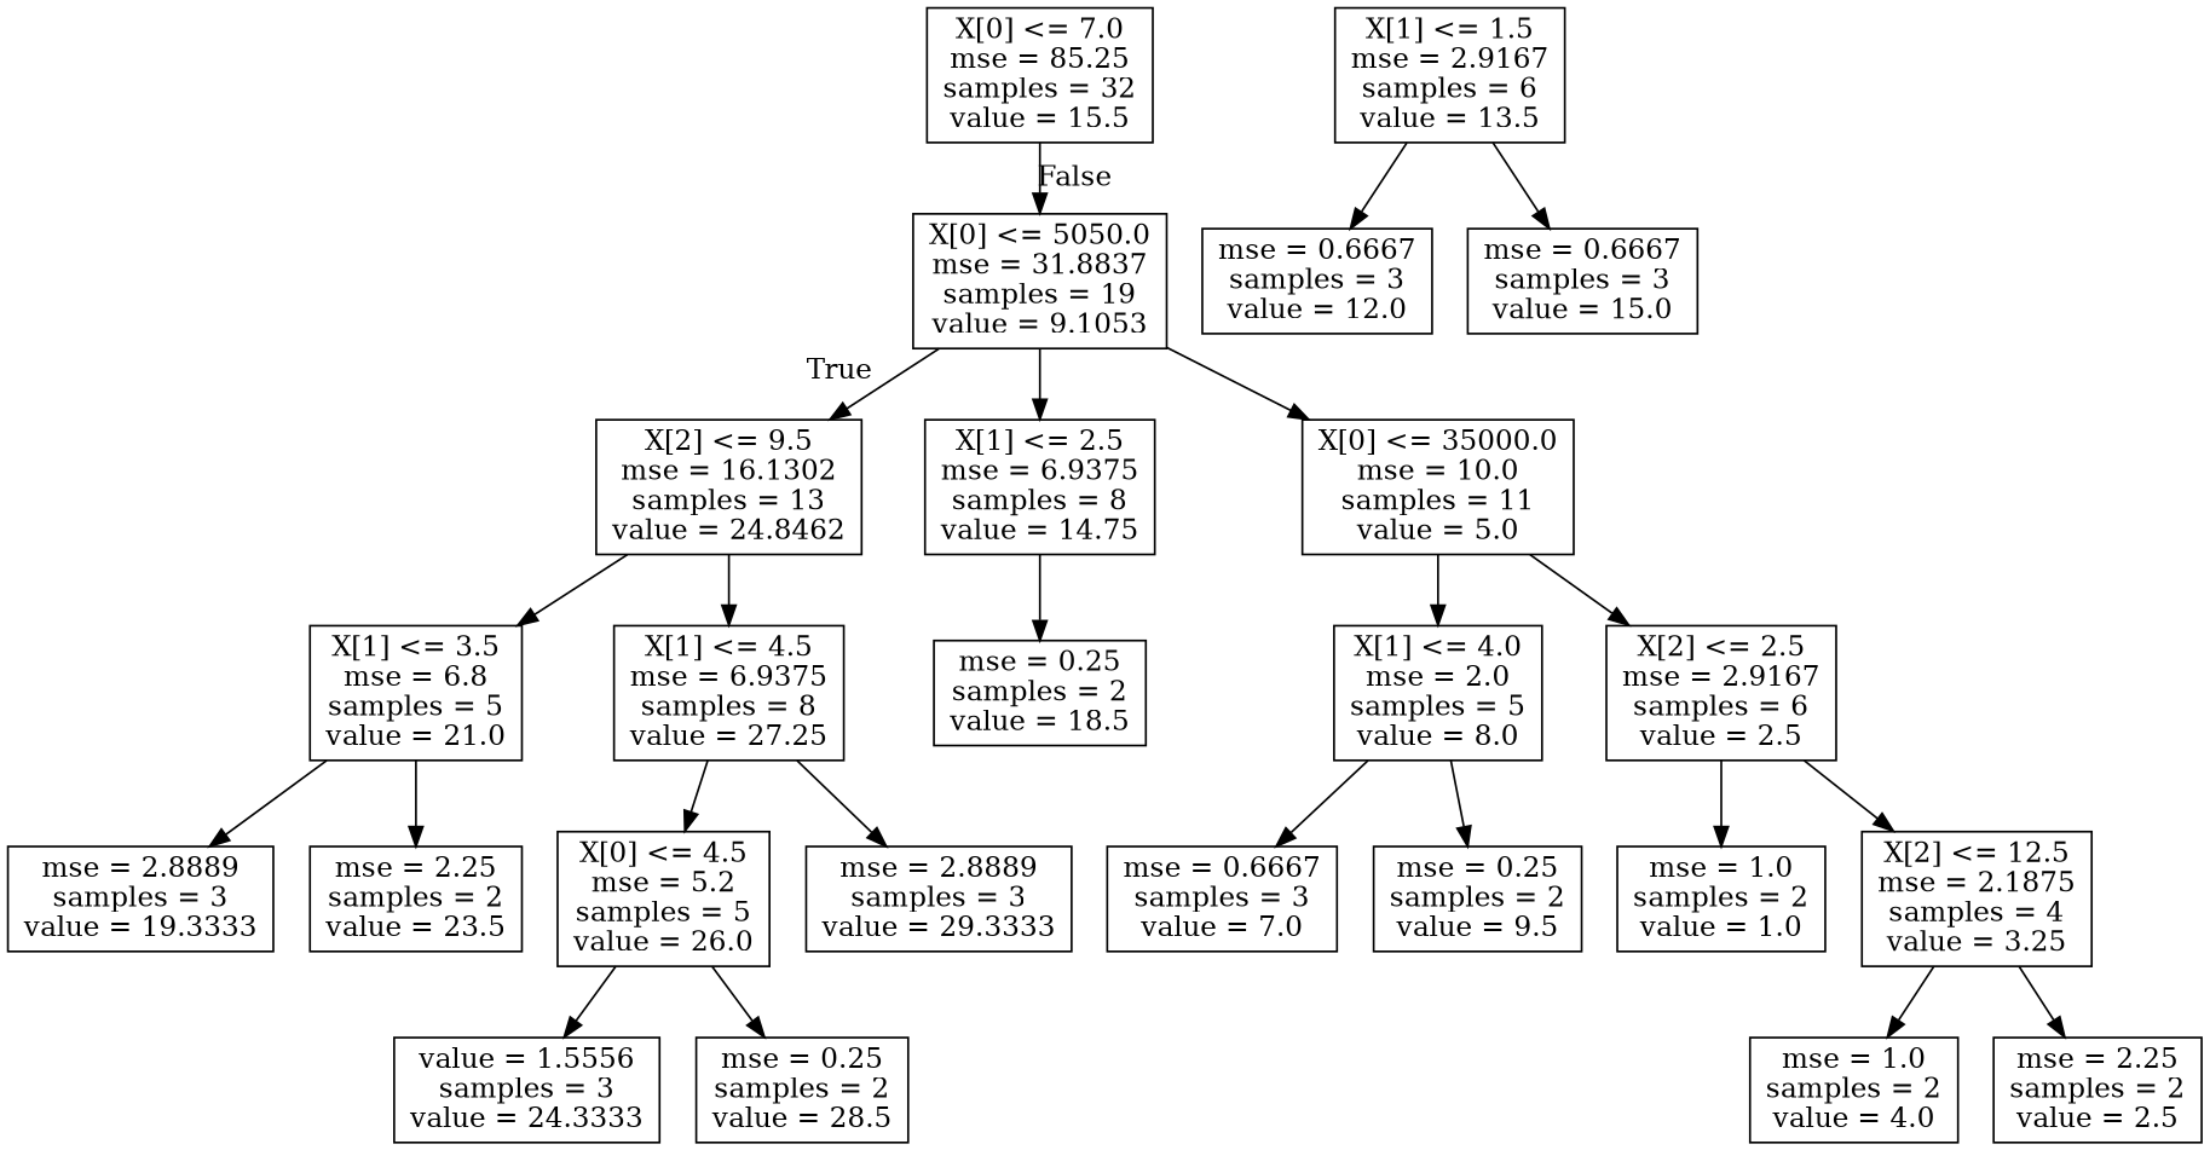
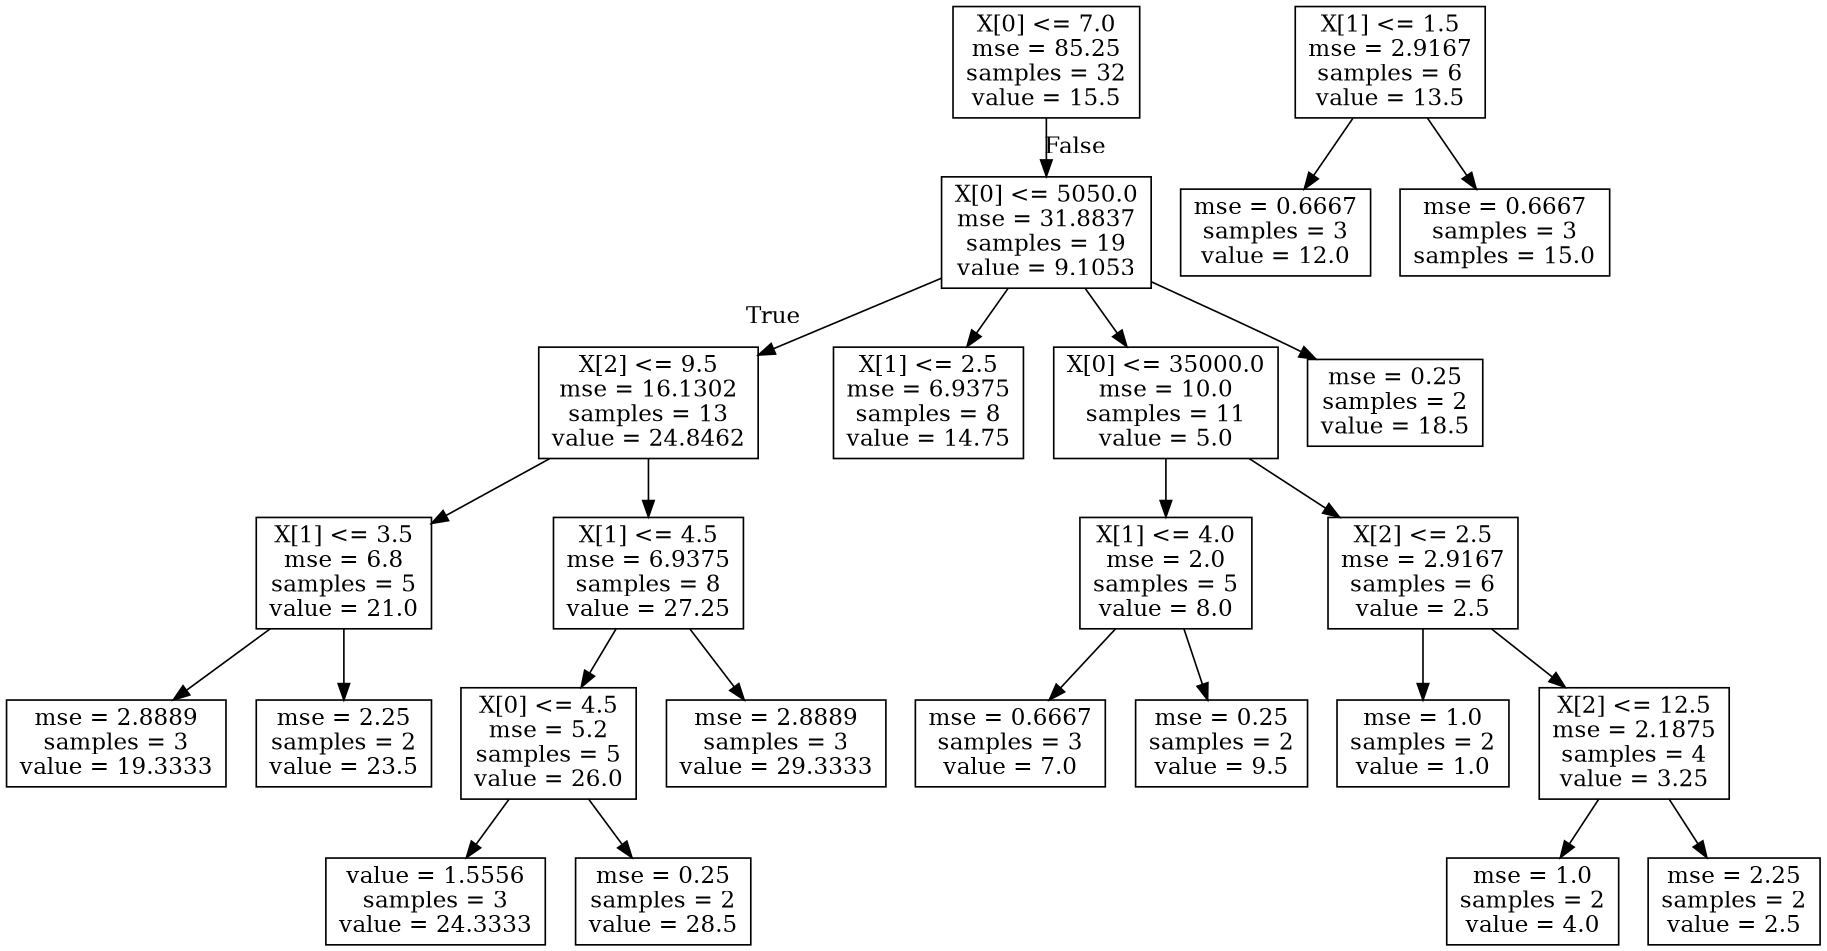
  digraph {
    node [shape=box]
    n1 [label="X[0] <= 7.0\nmse = 85.25\nsamples = 32\nvalue = 15.5"]
    n2 [label="X[0] <= 5050.0\nmse = 31.8837\nsamples = 19\nvalue = 9.1053"]
    n3 [label="X[2] <= 9.5\nmse = 16.1302\nsamples = 13\nvalue = 24.8462"]
    n4 [label="X[1] <= 3.5\nmse = 6.8\nsamples = 5\nvalue = 21.0"]
    n5 [label="X[1] <= 4.5\nmse = 6.9375\nsamples = 8\nvalue = 27.25"]
    n6 [label="X[1] <= 2.5\nmse = 6.9375\nsamples = 8\nvalue = 14.75"]
    n7 [label="X[0] <= 35000.0\nmse = 10.0\nsamples = 11\nvalue = 5.0"]
    n8 [label="mse = 2.8889\nsamples = 3\nvalue = 19.3333"]
    n9 [label="mse = 2.25\nsamples = 2\nvalue = 23.5"]
    n10 [label="X[0] <= 4.5\nmse = 5.2\nsamples = 5\nvalue = 26.0"]
    n11 [label="mse = 2.8889\nsamples = 3\nvalue = 29.3333"]
    n12 [label="value = 1.5556\nsamples = 3\nvalue = 24.3333"]
    n13 [label="mse = 0.25\nsamples = 2\nvalue = 28.5"]
    n14 [label="mse = 0.25\nsamples = 2\nvalue = 18.5"]
    n15 [label="X[1] <= 4.0\nmse = 2.0\nsamples = 5\nvalue = 8.0"]
    n16 [label="X[2] <= 2.5\nmse = 2.9167\nsamples = 6\nvalue = 2.5"]
    n17 [label="X[1] <= 1.5\nmse = 2.9167\nsamples = 6\nvalue = 13.5"]
    n18 [label="mse = 0.6667\nsamples = 3\nvalue = 12.0"]
-   n19 [label="mse = 0.6667\nsamples = 3\nvalue = 15.0"]
+   n19 [label="mse = 0.6667\nsamples = 3\nsamples = 15.0"]
    n20 [label="mse = 0.6667\nsamples = 3\nvalue = 7.0"]
    n21 [label="mse = 0.25\nsamples = 2\nvalue = 9.5"]
    n22 [label="mse = 1.0\nsamples = 2\nvalue = 1.0"]
    n23 [label="X[2] <= 12.5\nmse = 2.1875\nsamples = 4\nvalue = 3.25"]
    n24 [label="mse = 1.0\nsamples = 2\nvalue = 4.0"]
    n25 [label="mse = 2.25\nsamples = 2\nvalue = 2.5"]
    n1 -> n2 [headlabel=False labelangle=-45 labeldistance=2.5]
    n2 -> n3 [headlabel=True labelangle=45 labeldistance=2.5]
    n2 -> n6
    n2 -> n7
    n3 -> n4
    n3 -> n5
    n4 -> n8
    n4 -> n9
    n5 -> n10
    n5 -> n11
-   n6 -> n14
+   n2 -> n14
    n7 -> n15
    n7 -> n16
    n10 -> n12
    n10 -> n13
    n15 -> n20
    n15 -> n21
    n16 -> n22
    n16 -> n23
    n17 -> n18
    n17 -> n19
    n23 -> n24
    n23 -> n25
  }
